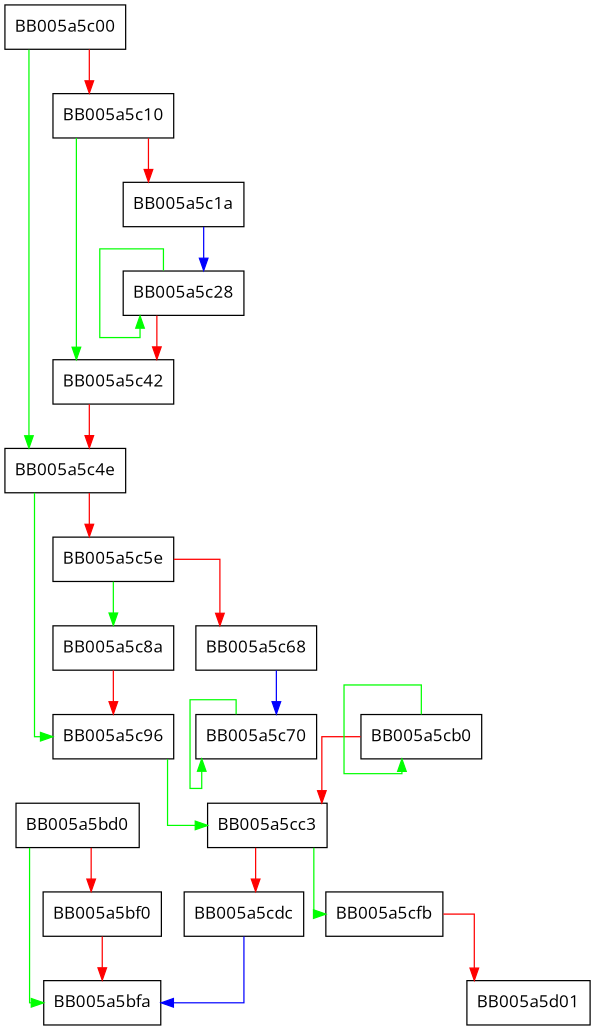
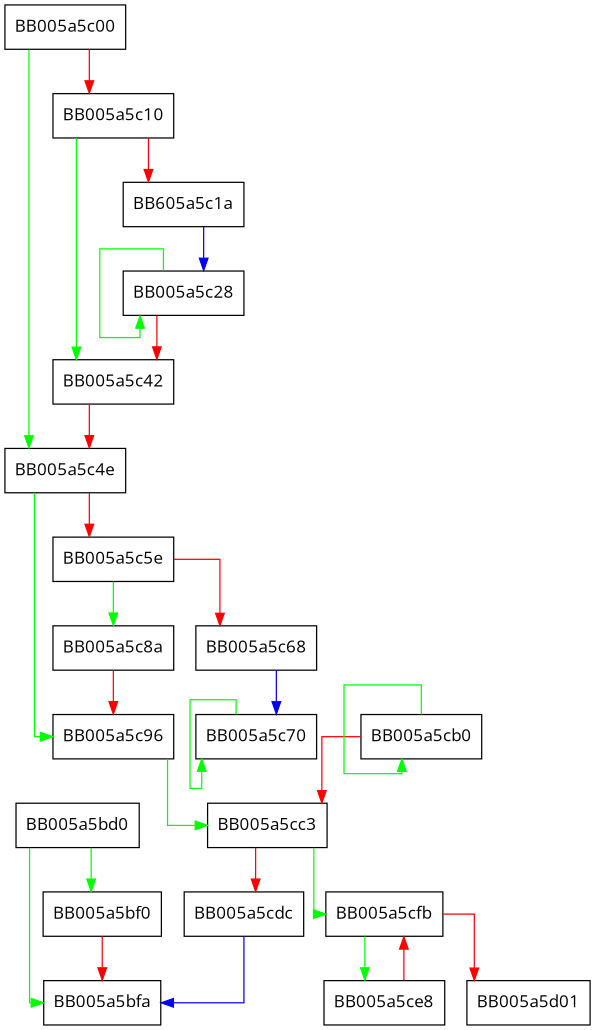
  digraph {
    fontname="Open Sans"
    splines=ortho
    node [fontname="Open Sans" shape=box]
    edge [color=red fontname="Open Sans"]
    BB005a5bd0
    BB005a5bfa
    BB005a5bf0
    BB005a5c00
    BB005a5c4e
    BB005a5c10
    BB005a5c96
    BB005a5c5e
    BB005a5c42
-   BB005a5c1a
+   BB005a5c1a [label=BB605a5c1a]
    BB005a5cc3
    BB005a5c8a
    BB005a5c68
    BB005a5c28
    BB005a5cfb
    BB005a5cdc
    BB005a5c70
+   BB005a5ce8
    BB005a5d01
    BB005a5cb0
    BB005a5bd0 -> BB005a5bfa [color=green]
-   BB005a5bd0 -> BB005a5bf0
+   BB005a5bd0 -> BB005a5bf0 [color=green]
    BB005a5bf0 -> BB005a5bfa
    BB005a5c00 -> BB005a5c4e [color=green]
    BB005a5c00 -> BB005a5c10
    BB005a5c4e -> BB005a5c96 [color=green]
    BB005a5c4e -> BB005a5c5e
    BB005a5c10 -> BB005a5c42 [color=green]
    BB005a5c10 -> BB005a5c1a
    BB005a5c96 -> BB005a5cc3 [color=green]
    BB005a5c5e -> BB005a5c8a [color=green]
    BB005a5c5e -> BB005a5c68
    BB005a5c42 -> BB005a5c4e
    BB005a5c1a -> BB005a5c28 [color=blue]
    BB005a5cc3 -> BB005a5cfb [color=green]
    BB005a5cc3 -> BB005a5cdc
    BB005a5c8a -> BB005a5c96
    BB005a5c68 -> BB005a5c70 [color=blue]
    BB005a5c28 -> BB005a5c42
    BB005a5c28 -> BB005a5c28 [color=green]
+   BB005a5cfb -> BB005a5ce8 [color=green]
    BB005a5cfb -> BB005a5d01
    BB005a5cdc -> BB005a5bfa [color=blue]
    BB005a5c70 -> BB005a5c70 [color=green]
+   BB005a5ce8 -> BB005a5cfb
    BB005a5cb0 -> BB005a5cc3
    BB005a5cb0 -> BB005a5cb0 [color=green]
  }
